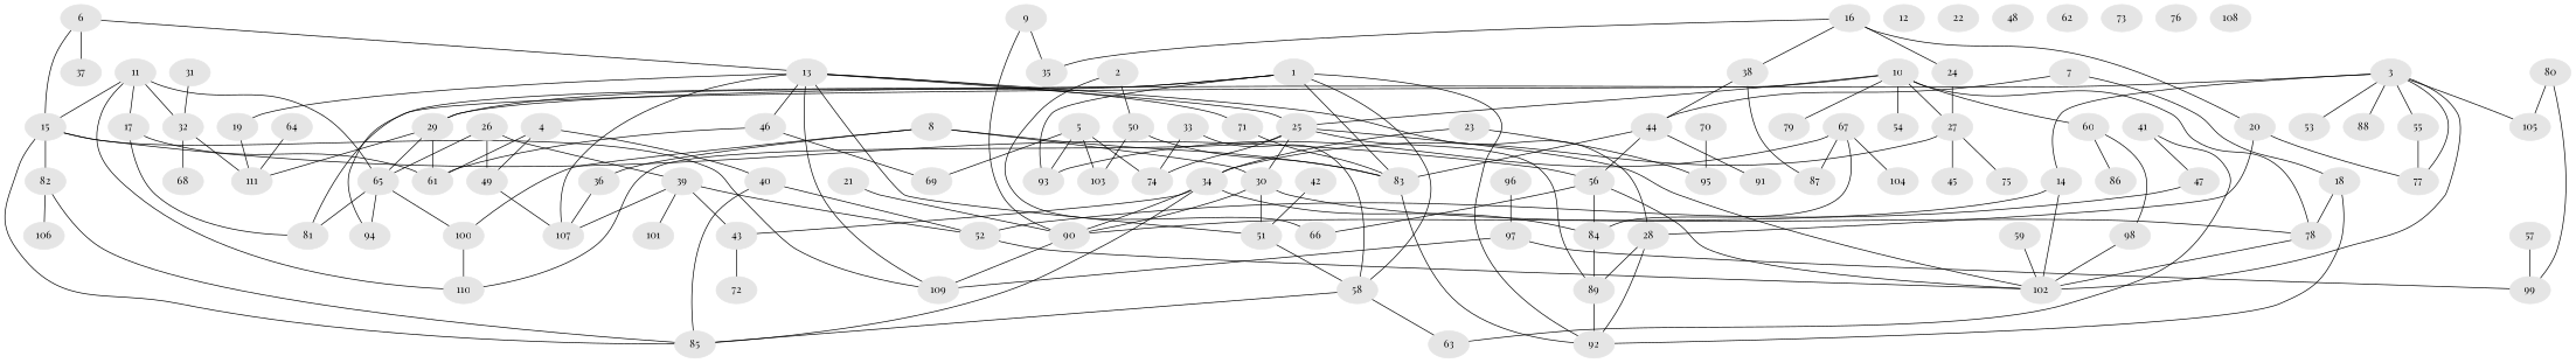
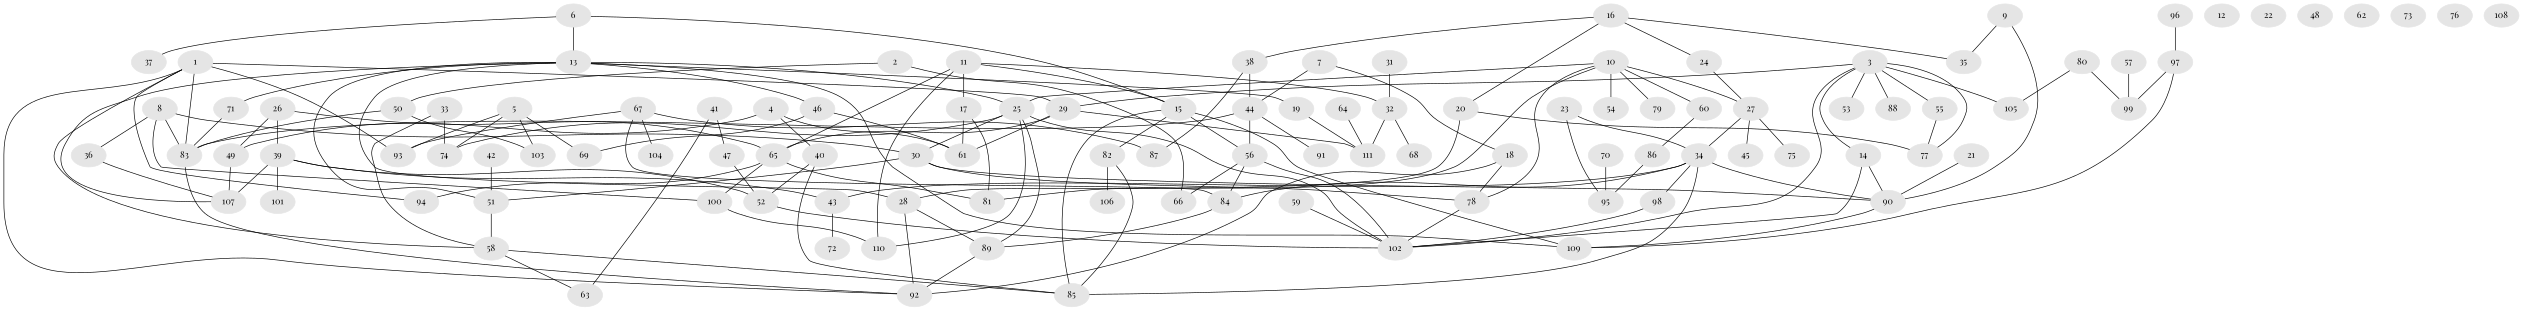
  graph {
    fontname="Playfair Display"
    node [color=gray90 fontname="Playfair Display" style=filled]
    edge [fontname="Playfair Display"]
    1
    29
    58
    83
    92
    93
    94
    61
    65
    111
    85
    63
    2
    50
    66
    103
    3
    14
    53
    55
    77
    88
    102
    105
    90
    4
    40
    49
    52
    107
    5
    69
    74
    6
    13
    15
    37
    25
    19
    28
    46
    51
    71
    109
    56
    82
    7
    18
    44
    78
    91
    8
    36
    100
    30
    110
    89
    9
    35
    34
    43
    84
    98
    10
    27
    54
    60
    79
    81
    45
    75
    86
    11
    17
    32
    68
    12
    106
    16
    20
    24
    38
    87
    21
    22
    23
    95
    26
    39
    101
    31
    33
    72
    41
    47
    97
    99
    42
    48
    57
    59
    62
    64
    67
    104
    70
    73
    76
    80
    96
    108
    1 -- 29
    1 -- 58
    1 -- 83
    1 -- 92
    1 -- 93
    1 -- 94
    29 -- 61
    29 -- 65
    29 -- 111
    58 -- 85
    58 -- 63
    83 -- 92
    65 -- 94
    65 -- 100
    65 -- 81
    2 -- 50
    2 -- 66
    50 -- 83
    50 -- 103
    3 -- 29
    3 -- 14
    3 -- 53
    3 -- 55
    3 -- 77
    3 -- 88
    3 -- 102
    3 -- 105
    14 -- 102
    14 -- 90
    55 -- 77
    90 -- 109
    4 -- 61
    4 -- 40
    4 -- 49
    40 -- 85
    40 -- 52
    49 -- 107
    52 -- 102
    5 -- 93
    5 -- 103
    5 -- 69
    5 -- 74
    6 -- 13
    6 -- 15
    6 -- 37
    13 -- 107
    13 -- 25
    13 -- 19
    13 -- 28
    13 -- 46
    13 -- 51
    13 -- 71
    13 -- 109
    15 -- 85
    15 -- 109
    15 -- 56
    15 -- 82
    25 -- 102
    25 -- 74
    25 -- 30
    25 -- 110
    25 -- 89
    19 -- 111
    28 -- 92
    28 -- 89
    46 -- 61
    46 -- 69
    51 -- 58
    71 -- 83
    56 -- 66
    56 -- 102
    56 -- 84
    82 -- 85
    82 -- 106
    7 -- 18
    7 -- 44
    18 -- 92
    18 -- 78
    44 -- 83
    44 -- 56
    44 -- 91
    78 -- 102
    8 -- 83
    8 -- 36
    8 -- 100
    8 -- 30
    36 -- 107
    100 -- 110
    30 -- 90
    30 -- 51
    30 -- 78
    89 -- 92
    9 -- 90
    9 -- 35
    34 -- 85
    34 -- 90
    34 -- 43
    34 -- 84
-   60 -- 98
+   34 -- 98
    43 -- 72
    84 -- 89
    98 -- 102
    10 -- 25
    10 -- 78
    10 -- 27
    10 -- 54
    10 -- 60
    10 -- 79
    10 -- 81
    27 -- 34
    27 -- 45
    27 -- 75
    60 -- 86
+   86 -- 95
    11 -- 65
    11 -- 15
    11 -- 110
    11 -- 17
    11 -- 32
    17 -- 61
    17 -- 81
    32 -- 111
    32 -- 68
    16 -- 35
    16 -- 20
    16 -- 24
    16 -- 38
    20 -- 77
    20 -- 28
    24 -- 27
    38 -- 44
    38 -- 87
    21 -- 90
    23 -- 34
    23 -- 95
    26 -- 65
    26 -- 49
    26 -- 39
    39 -- 52
    39 -- 107
    39 -- 43
    39 -- 101
    31 -- 32
    33 -- 58
    33 -- 74
    41 -- 63
    41 -- 47
    47 -- 52
    97 -- 109
    97 -- 99
    42 -- 51
    57 -- 99
    59 -- 102
    64 -- 111
    67 -- 93
    67 -- 84
    67 -- 87
    67 -- 104
    70 -- 95
    80 -- 105
    80 -- 99
    96 -- 97
  }
